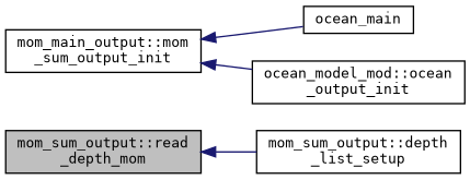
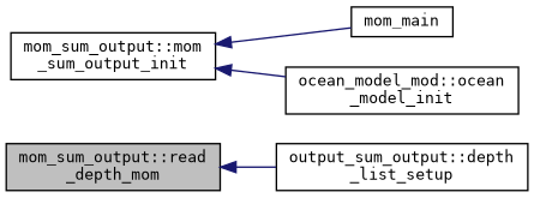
  digraph {
    fontname="DejaVu Sans Mono"
    rankdir=LR
    node [color=black fillcolor=white fontname="DejaVu Sans Mono" fontsize=10 shape=record style=filled]
    edge [color=midnightblue dir=back fontname="DejaVu Sans Mono" fontsize=10 labelfontname=Helvetica labelfontsize=10 style=solid]
    n1 [fillcolor=grey75 fontcolor=black height=0.2 label="mom_sum_output::read\l_depth_mom" width=0.4]
-   n2 [height=0.2 label="mom_sum_output::depth\l_list_setup" width=0.4]
-   n3 [height=0.2 label="mom_main_output::mom\l_sum_output_init" width=0.4]
-   n4 [height=0.2 label=ocean_main width=0.4]
-   n5 [height=0.2 label="ocean_model_mod::ocean\l_output_init" width=0.4]
+   n2 [height=0.2 label="output_sum_output::depth\l_list_setup" width=0.4]
+   n3 [height=0.2 label="mom_sum_output::mom\l_sum_output_init" width=0.4]
+   n4 [height=0.2 label=mom_main width=0.4]
+   n5 [height=0.2 label="ocean_model_mod::ocean\l_model_init" width=0.4]
    n1 -> n2
    n3 -> n4
    n3 -> n5
  }
